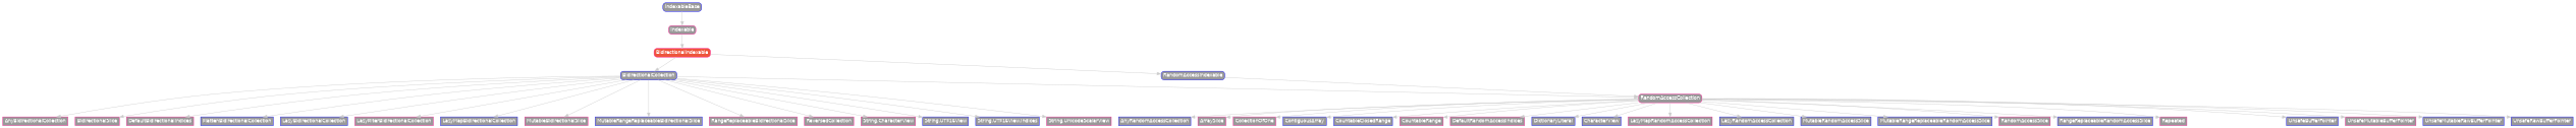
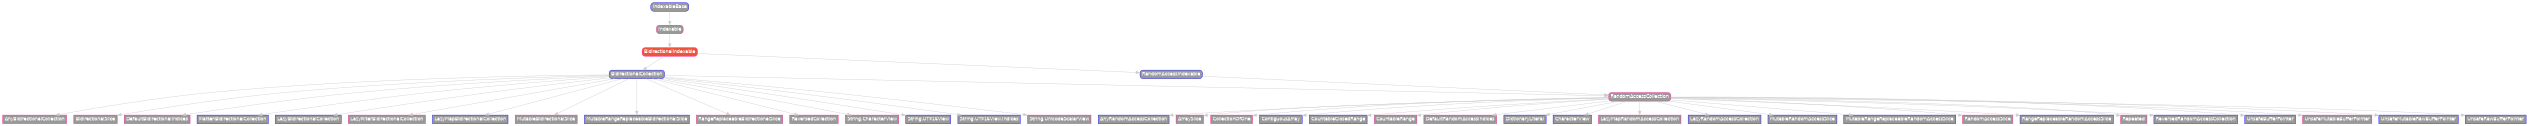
  strict digraph {
    node [color=blue fillcolor="#999999" fontcolor=white fontname=Helvetica fontsize=12 margin="0.07,0.05" shape=box style=filled]
    edge [color="#cccccc"]
    AnyBidirectionalCollection [color=deeppink height=0.3]
    AnyRandomAccessCollection [height=0.3]
    ArraySlice [color=deeppink height=0.3]
    BidirectionalSlice [color=deeppink height=0.3]
    CollectionOfOne [color=deeppink height=0.3]
    ContiguousArray [height=0.3]
    CountableClosedRange [height=0.3]
    CountableRange [color=deeppink height=0.3]
    DefaultBidirectionalIndices [color=deeppink height=0.3]
    DefaultRandomAccessIndices [color=deeppink height=0.3]
    DictionaryLiteral [height=0.3]
    n12 [height=0.3 label=CharacterView]
    FlattenBidirectionalCollection [height=0.3]
    LazyBidirectionalCollection [height=0.3]
    LazyFilterBidirectionalCollection [color=deeppink height=0.3]
    LazyMapBidirectionalCollection [height=0.3]
    LazyMapRandomAccessCollection [color=deeppink height=0.3]
    LazyRandomAccessCollection [height=0.3]
    MutableBidirectionalSlice [color=deeppink height=0.3]
    MutableRandomAccessSlice [height=0.3]
    MutableRangeReplaceableBidirectionalSlice [height=0.3]
    MutableRangeReplaceableRandomAccessSlice [height=0.3]
    RandomAccessSlice [color=deeppink height=0.3]
    RangeReplaceableBidirectionalSlice [color=deeppink height=0.3]
    RangeReplaceableRandomAccessSlice [height=0.3]
    Repeated [color=deeppink height=0.3]
    ReversedCollection [color=deeppink height=0.3]
+   ReversedRandomAccessCollection [height=0.3]
    "String.CharacterView" [color=deeppink height=0.3]
    "String.UTF16View" [height=0.3]
    "String.UTF16View.Indices" [height=0.3]
    "String.UnicodeScalarView" [color=deeppink height=0.3]
    UnsafeBufferPointer [height=0.3]
    UnsafeMutableBufferPointer [color=deeppink height=0.3]
    UnsafeMutableRawBufferPointer [height=0.3]
    UnsafeRawBufferPointer [height=0.3]
    BidirectionalCollection [height=0.3 style="filled,rounded"]
    RandomAccessCollection [color=deeppink height=0.3 style="filled,rounded"]
    BidirectionalIndexable [color=deeppink fillcolor="#ee543d" height=0.3 style="filled,rounded"]
    RandomAccessIndexable [height=0.3 style="filled,rounded"]
    Indexable [color=deeppink height=0.3 style="filled,rounded"]
    IndexableBase [height=0.3 style="filled,rounded"]
    subgraph sub_1 {
      rank=max
      AnyBidirectionalCollection
      AnyRandomAccessCollection
      ArraySlice
      BidirectionalSlice
      CollectionOfOne
      ContiguousArray
      CountableClosedRange
      CountableRange
      DefaultBidirectionalIndices
      DefaultRandomAccessIndices
      DictionaryLiteral
      n12
      FlattenBidirectionalCollection
      LazyBidirectionalCollection
      LazyFilterBidirectionalCollection
      LazyMapBidirectionalCollection
      LazyMapRandomAccessCollection
      LazyRandomAccessCollection
      MutableBidirectionalSlice
      MutableRandomAccessSlice
      MutableRangeReplaceableBidirectionalSlice
      MutableRangeReplaceableRandomAccessSlice
      RandomAccessSlice
      RangeReplaceableBidirectionalSlice
      RangeReplaceableRandomAccessSlice
      Repeated
      ReversedCollection
+     ReversedRandomAccessCollection
      "String.CharacterView"
      "String.UTF16View"
      "String.UTF16View.Indices"
      "String.UnicodeScalarView"
      UnsafeBufferPointer
      UnsafeMutableBufferPointer
      UnsafeMutableRawBufferPointer
      UnsafeRawBufferPointer
    }
    BidirectionalCollection -> AnyBidirectionalCollection
    BidirectionalCollection -> BidirectionalSlice
    BidirectionalCollection -> DefaultBidirectionalIndices
    BidirectionalCollection -> FlattenBidirectionalCollection
    BidirectionalCollection -> LazyBidirectionalCollection
    BidirectionalCollection -> LazyFilterBidirectionalCollection
    BidirectionalCollection -> LazyMapBidirectionalCollection
    BidirectionalCollection -> MutableBidirectionalSlice
    BidirectionalCollection -> MutableRangeReplaceableBidirectionalSlice
    BidirectionalCollection -> RangeReplaceableBidirectionalSlice
    BidirectionalCollection -> ReversedCollection
    BidirectionalCollection -> "String.CharacterView"
    BidirectionalCollection -> "String.UTF16View"
    BidirectionalCollection -> "String.UTF16View.Indices"
    BidirectionalCollection -> "String.UnicodeScalarView"
    BidirectionalCollection -> RandomAccessCollection
    RandomAccessCollection -> AnyRandomAccessCollection
    RandomAccessCollection -> ArraySlice
    RandomAccessCollection -> CollectionOfOne
    RandomAccessCollection -> ContiguousArray
    RandomAccessCollection -> CountableClosedRange
    RandomAccessCollection -> CountableRange
    RandomAccessCollection -> DefaultRandomAccessIndices
    RandomAccessCollection -> DictionaryLiteral
    RandomAccessCollection -> n12
    RandomAccessCollection -> LazyMapRandomAccessCollection
    RandomAccessCollection -> LazyRandomAccessCollection
    RandomAccessCollection -> MutableRandomAccessSlice
    RandomAccessCollection -> MutableRangeReplaceableRandomAccessSlice
    RandomAccessCollection -> RandomAccessSlice
    RandomAccessCollection -> RangeReplaceableRandomAccessSlice
    RandomAccessCollection -> Repeated
+   RandomAccessCollection -> ReversedRandomAccessCollection
    RandomAccessCollection -> UnsafeBufferPointer
    RandomAccessCollection -> UnsafeMutableBufferPointer
    RandomAccessCollection -> UnsafeMutableRawBufferPointer
    RandomAccessCollection -> UnsafeRawBufferPointer
    BidirectionalIndexable -> BidirectionalCollection
    BidirectionalIndexable -> RandomAccessIndexable
    RandomAccessIndexable -> RandomAccessCollection
    Indexable -> BidirectionalIndexable
    IndexableBase -> Indexable
  }
